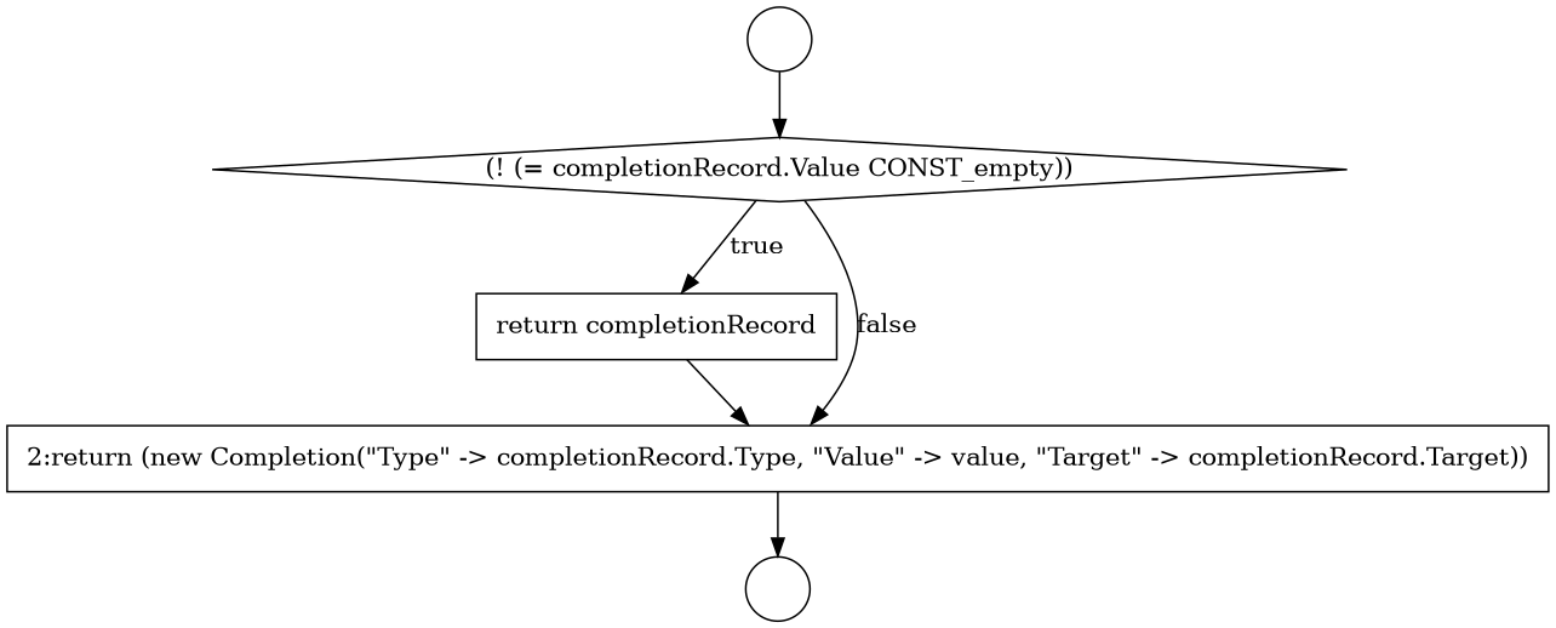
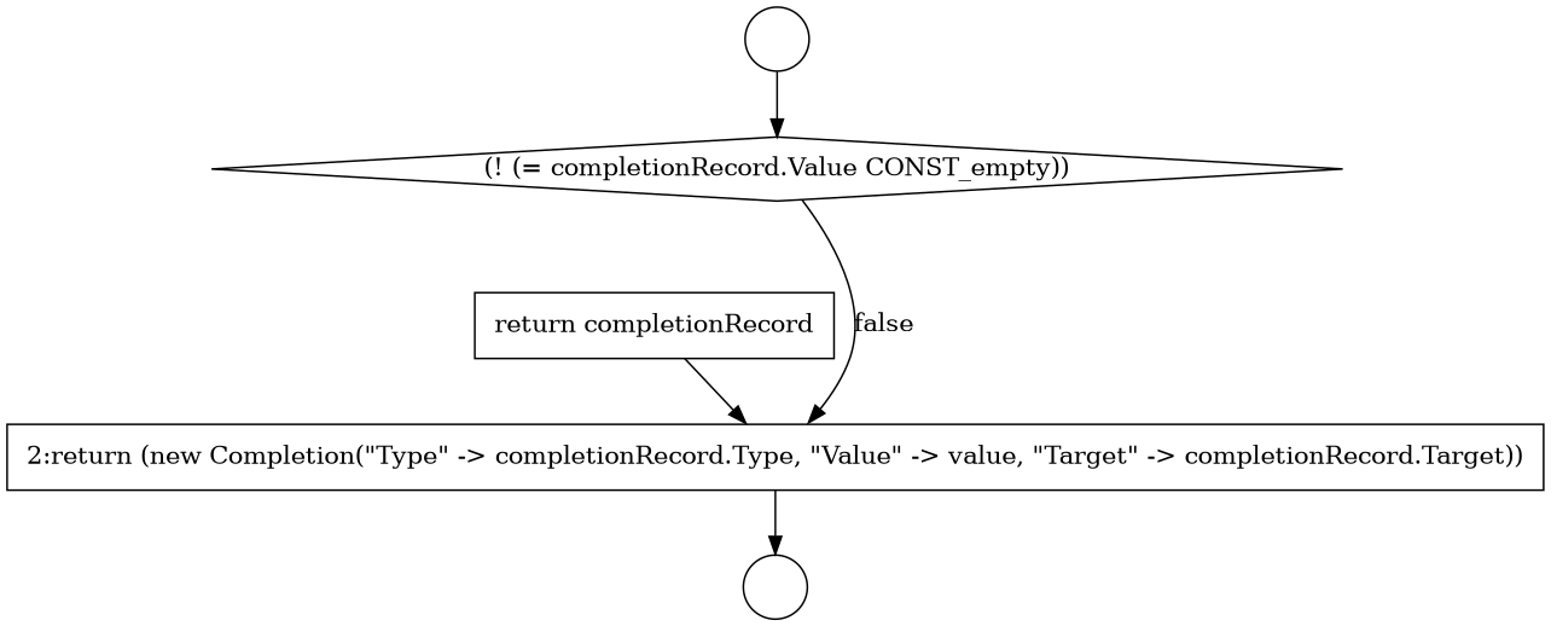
  digraph {
    node [color=black fillcolor=white shape=none style=filled]
    edge [color=black]
    n1 [label=<<font color="black">(! (= completionRecord.Value CONST_empty))</font>> shape=diamond]
    n2 [label=<<font color="black">     <table border="0" cellborder="1" cellspacing="0" cellpadding="10">       <tr><td align="left">return completionRecord</td></tr>     </table>   </font>> margin=0]
    n3 [label=<<font color="black">     <table border="0" cellborder="1" cellspacing="0" cellpadding="10">       <tr><td align="left">2:return (new Completion(&quot;Type&quot; -&gt; completionRecord.Type, &quot;Value&quot; -&gt; value, &quot;Target&quot; -&gt; completionRecord.Target))</td></tr>     </table>   </font>> margin=0]
    n4 [label=" " shape=circle]
    n5 [label=" " shape=circle]
-   n1 -> n2 [label=<<font color="black">true</font>>]
    n1 -> n3 [label=<<font color="black">false</font>>]
    n2 -> n3
    n3 -> n4
    n5 -> n1
  }
